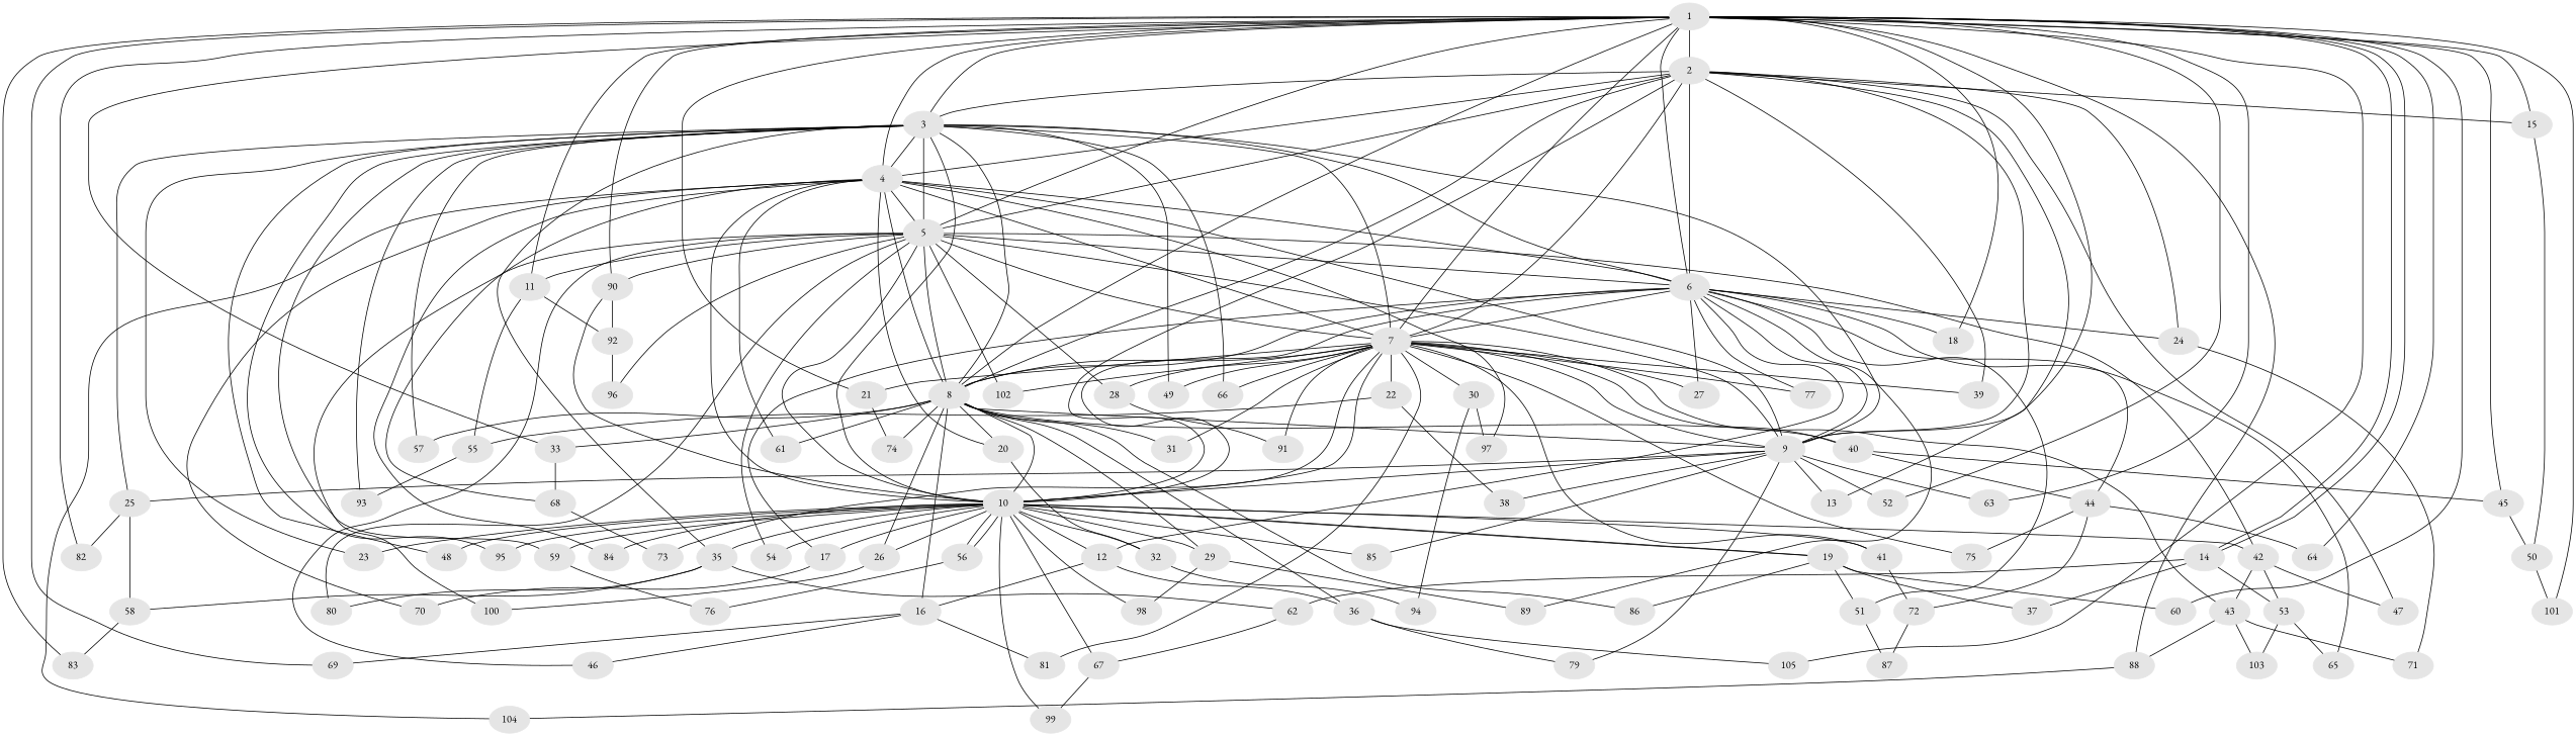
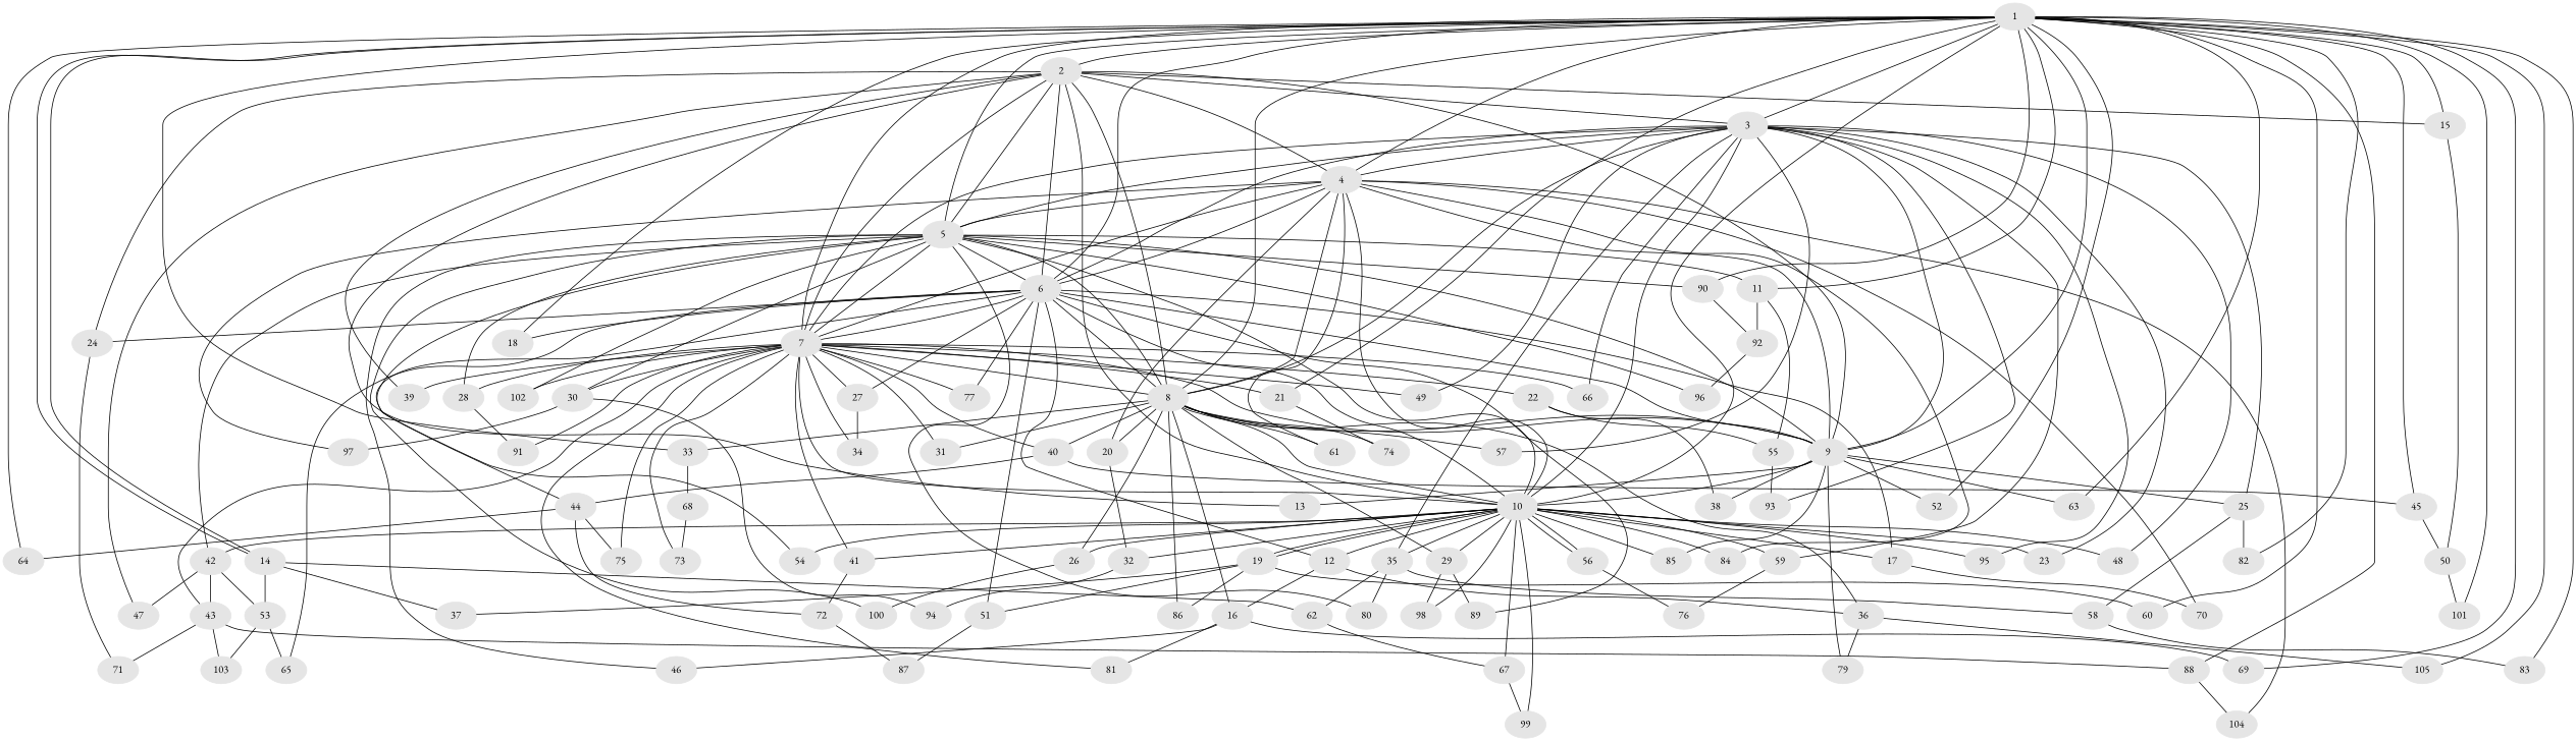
  graph {
    fontname="EB Garamond"
    node [color=gray90 fontname="EB Garamond" style=filled]
    edge [fontname="EB Garamond"]
    1
    2
    3
    4
    5
    6
    7
    8
    9
    10
    11
    14
    15
    18
    21
    33
    45
    52
    60
    63
    64
    69
    82
    83
    88
    90
    101
    105
    13
    24
    39
    47
    23
    25
    35
    48
    49
    57
    59
    66
    93
    95
    20
    61
    68
    70
    84
    97
    104
    28
    30
    42
    46
    54
    80
    96
    100
    102
    12
    17
    27
    44
    51
    65
    77
    89
    22
    31
+   34
    40
    41
    43
    73
    75
    81
    91
    16
    26
    29
    36
    74
    86
    38
    79
    85
    19
    32
    56
    67
    98
    99
    55
    92
    37
    53
    62
    50
    71
    58
    76
    94
    72
    87
    103
    1 -- 2
    1 -- 3
    1 -- 4
    1 -- 5
    1 -- 6
    1 -- 7
    1 -- 8
    1 -- 9
-   90 -- 10
+   1 -- 10
    1 -- 11
    1 -- 14
    1 -- 14
    1 -- 15
    1 -- 18
    1 -- 21
    1 -- 33
    1 -- 45
    1 -- 52
    1 -- 60
    1 -- 63
    1 -- 64
    1 -- 69
    1 -- 82
    1 -- 83
    1 -- 88
    1 -- 90
    1 -- 101
    1 -- 105
    2 -- 3
    2 -- 4
    2 -- 5
    2 -- 6
    2 -- 7
    2 -- 8
    2 -- 9
    2 -- 10
    2 -- 15
    2 -- 13
    2 -- 24
    2 -- 39
    2 -- 47
    3 -- 4
    3 -- 5
    3 -- 6
    3 -- 7
    3 -- 8
    3 -- 9
    3 -- 10
    3 -- 23
    3 -- 25
    3 -- 35
    3 -- 48
    3 -- 49
    3 -- 57
    3 -- 59
    3 -- 66
    3 -- 93
    3 -- 95
    4 -- 5
    4 -- 6
    4 -- 7
    4 -- 8
    4 -- 9
    4 -- 10
    4 -- 20
    4 -- 61
-   4 -- 68
    4 -- 70
    4 -- 84
    4 -- 97
    4 -- 104
    5 -- 6
    5 -- 7
    5 -- 8
    5 -- 9
    5 -- 10
    5 -- 11
    5 -- 90
    5 -- 28
+   5 -- 30
    5 -- 42
    5 -- 46
    5 -- 54
    5 -- 80
    5 -- 96
    5 -- 100
    5 -- 102
    6 -- 7
    6 -- 8
    6 -- 9
    6 -- 10
    6 -- 18
    6 -- 24
    6 -- 12
    6 -- 17
    6 -- 27
    6 -- 44
    6 -- 51
    6 -- 65
    6 -- 77
    6 -- 89
    7 -- 8
    7 -- 9
    7 -- 10
    7 -- 21
    7 -- 39
    7 -- 49
    7 -- 66
    7 -- 28
    7 -- 30
    7 -- 102
    7 -- 27
    7 -- 77
    7 -- 22
    7 -- 31
+   7 -- 34
    7 -- 40
    7 -- 41
    7 -- 43
    7 -- 73
    7 -- 75
    7 -- 81
    7 -- 91
    8 -- 9
    8 -- 10
    8 -- 33
    8 -- 57
    8 -- 20
    8 -- 61
    8 -- 31
    8 -- 40
    8 -- 16
    8 -- 26
    8 -- 29
    8 -- 36
    8 -- 74
    8 -- 86
    9 -- 10
    9 -- 52
    9 -- 63
    9 -- 13
    9 -- 25
    9 -- 38
    9 -- 79
    9 -- 85
    10 -- 23
    10 -- 35
    10 -- 48
    10 -- 59
    10 -- 95
    10 -- 84
    10 -- 42
    10 -- 54
    10 -- 12
    10 -- 17
    10 -- 41
    10 -- 26
    10 -- 29
    10 -- 85
    10 -- 19
    10 -- 19
    10 -- 32
    10 -- 56
    10 -- 56
    10 -- 67
    10 -- 98
    10 -- 99
    11 -- 55
    11 -- 92
    14 -- 37
    14 -- 53
    14 -- 62
    15 -- 50
    21 -- 74
    33 -- 68
    45 -- 50
    88 -- 104
    90 -- 92
    24 -- 71
    25 -- 82
    25 -- 58
    35 -- 80
    35 -- 62
    35 -- 58
    59 -- 76
    20 -- 32
    68 -- 73
    28 -- 91
    30 -- 97
    30 -- 94
    42 -- 47
    42 -- 43
    42 -- 53
    12 -- 16
    12 -- 36
    17 -- 70
+   27 -- 34
    44 -- 64
    44 -- 75
    44 -- 72
    51 -- 87
    22 -- 38
    22 -- 55
    40 -- 45
    40 -- 44
    41 -- 72
    43 -- 88
    43 -- 71
    43 -- 103
    16 -- 69
    16 -- 46
    16 -- 81
    26 -- 100
    29 -- 89
    29 -- 98
    36 -- 105
    36 -- 79
    19 -- 60
    19 -- 51
    19 -- 86
    19 -- 37
    32 -- 94
    56 -- 76
    67 -- 99
    55 -- 93
    92 -- 96
    53 -- 65
    53 -- 103
    62 -- 67
    50 -- 101
    58 -- 83
    72 -- 87
  }
